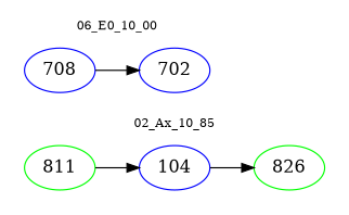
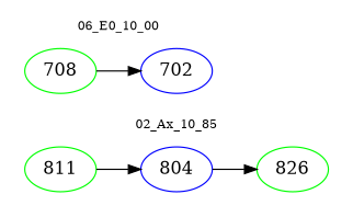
  digraph {
    rankdir=LR
    node [color=green]
    edge [color=black]
    n1 [label=811]
-   n2 [color=blue label=104]
+   n2 [color=blue label=804]
    n3 [label=826]
-   n4 [color=blue label=708]
+   n4 [label=708]
    n5 [color=blue label=702]
    subgraph cluster_1 {
      color=white
      fontsize=10
      label="02_Ax_10_85"
      n1
      n2
      n3
    }
    subgraph cluster_2 {
      color=white
      fontsize=10
      label="06_E0_10_00"
      n4
      n5
    }
    n1 -> n2
    n2 -> n3
    n4 -> n5
  }
